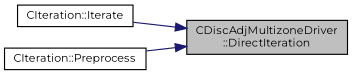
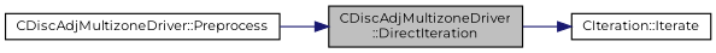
  digraph {
    fontname=Montserrat
    rankdir=LR
    node [color=black fillcolor=white fontname=Montserrat fontsize=10 shape=record style=filled]
    edge [color=midnightblue fontname=Montserrat fontsize=10 labelfontname=Helvetica labelfontsize=10 style=solid]
    n1 [fillcolor=grey75 fontcolor=black height=0.2 label="CDiscAdjMultizoneDriver\l::DirectIteration" width=0.4]
    n2 [height=0.2 label="CIteration::Iterate" width=0.4]
-   n3 [height=0.2 label="CIteration::Preprocess" width=0.4]
-   n2 -> n1
+   n3 [height=0.2 label="CDiscAdjMultizoneDriver::Preprocess" width=0.4]
+   n1 -> n2
    n3 -> n1
  }
